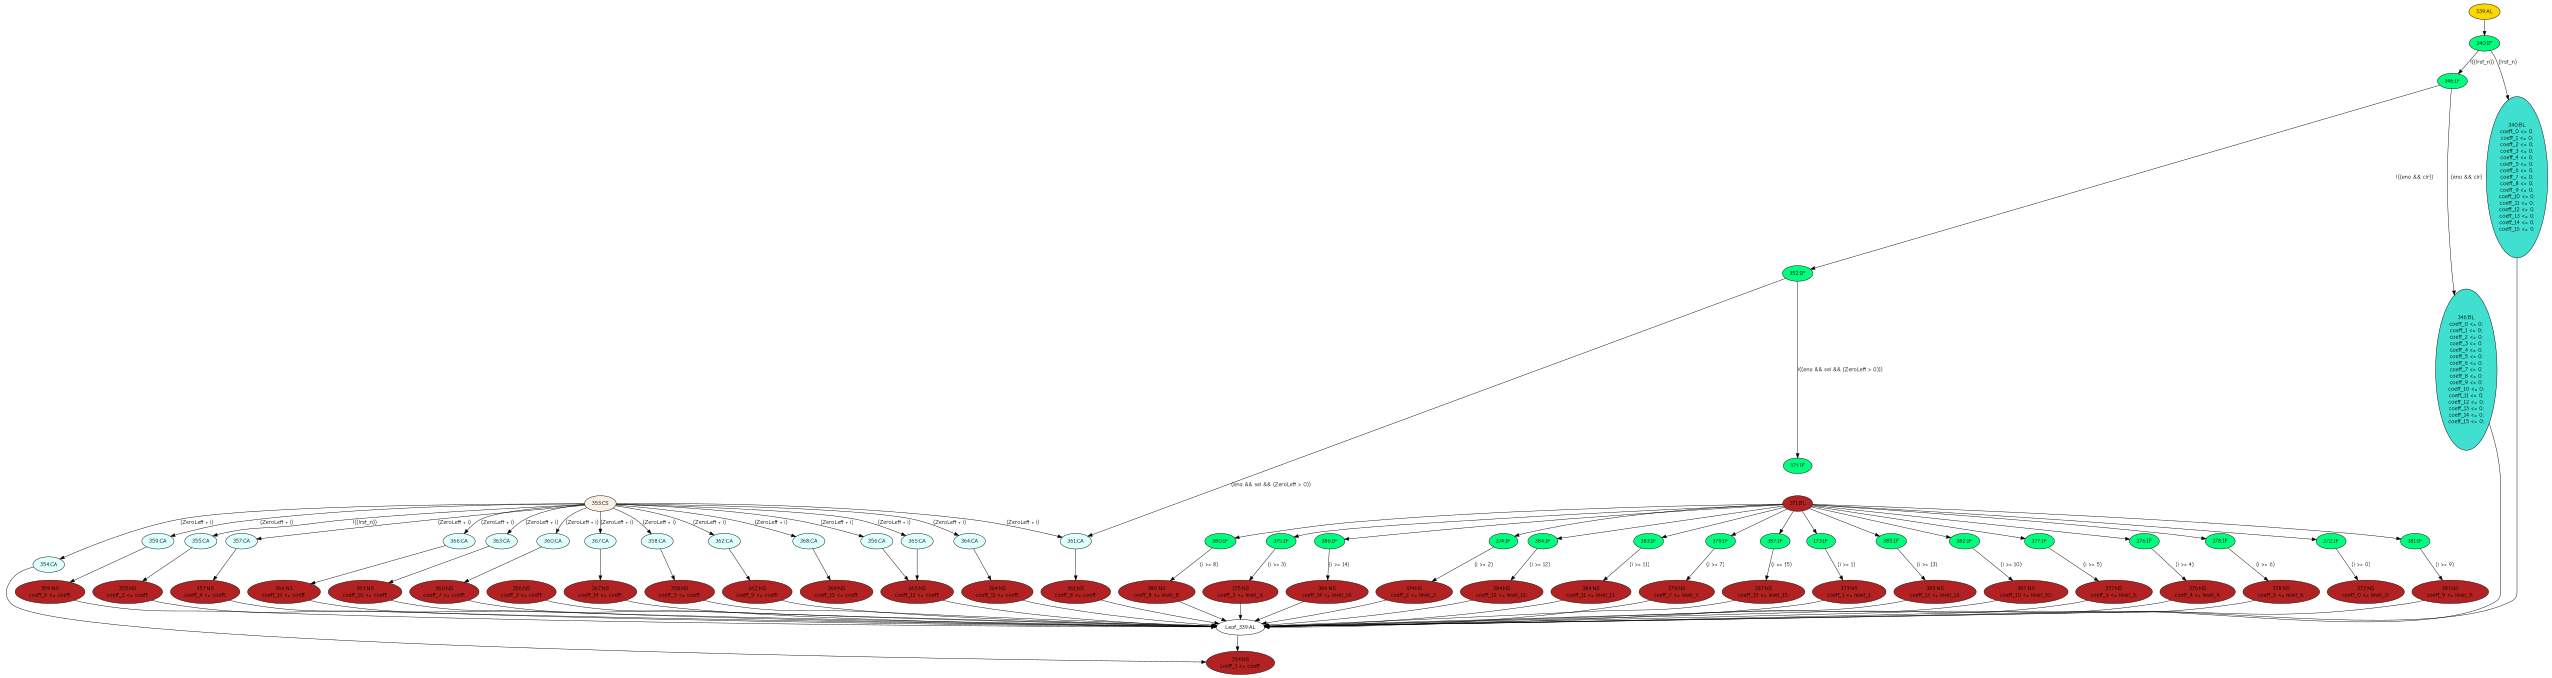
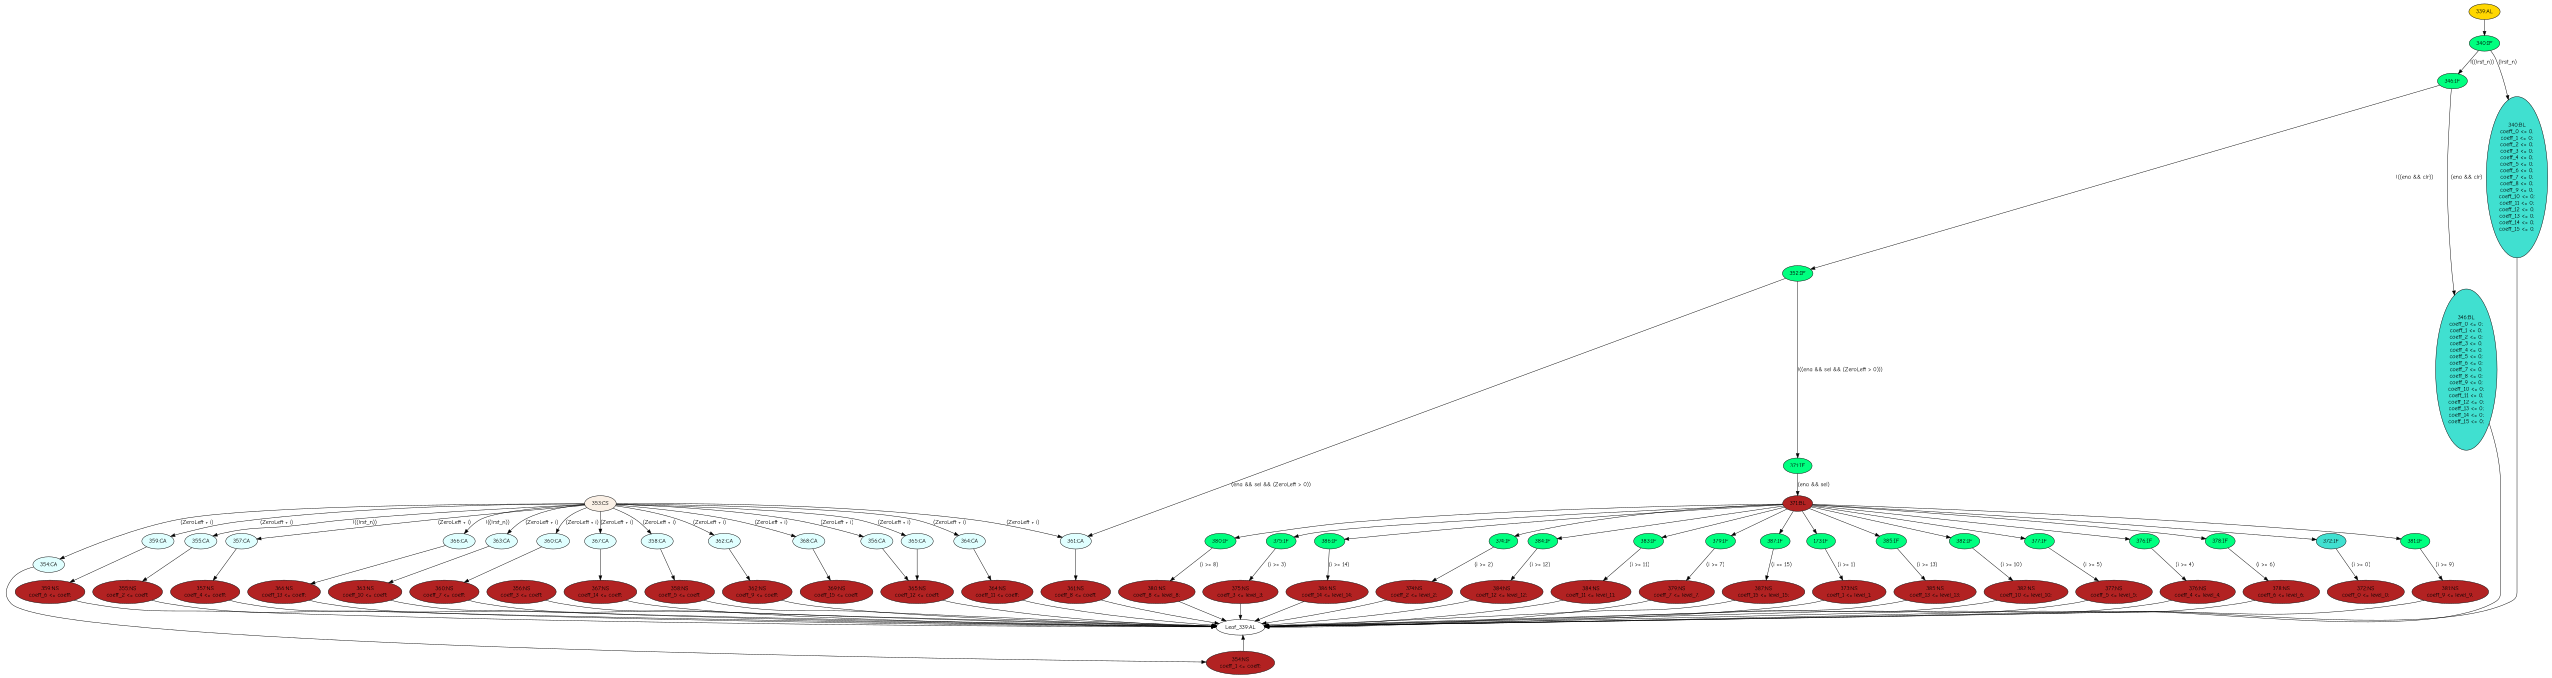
  strict digraph {
    fontname="Comic Neue"
    node [fillcolor=firebrick fontname="Comic Neue" statements="[]" style=filled typ=NonblockingSubstitution]
    edge [cond="[]" fontname="Comic Neue" lineno=None]
    n1 [ast="<pyverilog.vparser.ast.NonblockingSubstitution object at 0x7f7673762750>" label="380:NS\ncoeff_8 <= level_8;" statements="[<pyverilog.vparser.ast.NonblockingSubstitution object at 0x7f7673762750>]"]
    n2 [def_var="['coeff_1', 'coeff_0', 'coeff_3', 'coeff_2', 'coeff_5', 'coeff_4', 'coeff_7', 'coeff_6', 'coeff_9', 'coeff_8', 'coeff_11', 'coeff_10', 'coeff_13', 'coeff_12', 'coeff_15', 'coeff_14']" label="Leaf_339:AL" fillcolor="" statements="" style="" typ=""]
    n3 [ast="<pyverilog.vparser.ast.NonblockingSubstitution object at 0x7f7673767450>" label="387:NS\ncoeff_15 <= level_15;" statements="[<pyverilog.vparser.ast.NonblockingSubstitution object at 0x7f7673767450>]"]
    n4 [ast="<pyverilog.vparser.ast.NonblockingSubstitution object at 0x7f76737877d0>" label="378:NS\ncoeff_6 <= level_6;" statements="[<pyverilog.vparser.ast.NonblockingSubstitution object at 0x7f76737877d0>]"]
    n5 [ast="<pyverilog.vparser.ast.NonblockingSubstitution object at 0x7f7673767a90>" label="381:NS\ncoeff_9 <= level_9;" statements="[<pyverilog.vparser.ast.NonblockingSubstitution object at 0x7f7673767a90>]"]
    n6 [ast="<pyverilog.vparser.ast.NonblockingSubstitution object at 0x7f7673767750>" label="362:NS\ncoeff_9 <= coeff;" statements="[<pyverilog.vparser.ast.NonblockingSubstitution object at 0x7f7673767750>]"]
    n7 [ast="<pyverilog.vparser.ast.NonblockingSubstitution object at 0x7f7673767890>" label="354:NS\ncoeff_1 <= coeff;" statements="[<pyverilog.vparser.ast.NonblockingSubstitution object at 0x7f7673767890>]"]
    n8 [ast="<pyverilog.vparser.ast.IfStatement object at 0x7f76737679d0>" fillcolor=springgreen label="381:IF" typ=IfStatement]
    n9 [ast="<pyverilog.vparser.ast.Block object at 0x7f767379bed0>" fillcolor=turquoise label="340:BL\ncoeff_0 <= 0;\ncoeff_1 <= 0;\ncoeff_2 <= 0;\ncoeff_3 <= 0;\ncoeff_4 <= 0;\ncoeff_5 <= 0;\ncoeff_6 <= 0;\ncoeff_7 <= 0;\ncoeff_8 <= 0;\ncoeff_9 <= 0;\ncoeff_10 <= 0;\ncoeff_11 <= 0;\ncoeff_12 <= 0;\ncoeff_13 <= 0;\ncoeff_14 <= 0;\ncoeff_15 <= 0;" statements="[<pyverilog.vparser.ast.NonblockingSubstitution object at 0x7f767379bf10>, <pyverilog.vparser.ast.NonblockingSubstitution object at 0x7f76737a6090>, <pyverilog.vparser.ast.NonblockingSubstitution object at 0x7f76737a61d0>, <pyverilog.vparser.ast.NonblockingSubstitution object at 0x7f76737a6310>, <pyverilog.vparser.ast.NonblockingSubstitution object at 0x7f76737a6450>, <pyverilog.vparser.ast.NonblockingSubstitution object at 0x7f76737a6590>, <pyverilog.vparser.ast.NonblockingSubstitution object at 0x7f76737a66d0>, <pyverilog.vparser.ast.NonblockingSubstitution object at 0x7f76737a6810>, <pyverilog.vparser.ast.NonblockingSubstitution object at 0x7f76737a6950>, <pyverilog.vparser.ast.NonblockingSubstitution object at 0x7f76737a6a90>, <pyverilog.vparser.ast.NonblockingSubstitution object at 0x7f76737a6bd0>, <pyverilog.vparser.ast.NonblockingSubstitution object at 0x7f76737a6d10>, <pyverilog.vparser.ast.NonblockingSubstitution object at 0x7f76737a6e50>, <pyverilog.vparser.ast.NonblockingSubstitution object at 0x7f76737a6f90>, <pyverilog.vparser.ast.NonblockingSubstitution object at 0x7f76737b0110>, <pyverilog.vparser.ast.NonblockingSubstitution object at 0x7f76737b0250>]" typ=Block]
    n10 [ast="<pyverilog.vparser.ast.Case object at 0x7f767379b790>" fillcolor=lightcyan label="365:CA" typ=Case]
    n11 [ast="<pyverilog.vparser.ast.NonblockingSubstitution object at 0x7f767379b810>" label="365:NS\ncoeff_12 <= coeff;" statements="[<pyverilog.vparser.ast.NonblockingSubstitution object at 0x7f767379b810>]"]
    n12 [ast="<pyverilog.vparser.ast.Case object at 0x7f7673767dd0>" fillcolor=lightcyan label="356:CA" typ=Case]
    n13 [ast="<pyverilog.vparser.ast.NonblockingSubstitution object at 0x7f7673767e50>" label="356:NS\ncoeff_3 <= coeff;" statements="[<pyverilog.vparser.ast.NonblockingSubstitution object at 0x7f7673767e50>]"]
    n14 [ast="<pyverilog.vparser.ast.IfStatement object at 0x7f7673787d10>" fillcolor=springgreen label="352:IF" typ=IfStatement]
    n15 [ast="<pyverilog.vparser.ast.IfStatement object at 0x7f7673787d50>" fillcolor=springgreen label="371:IF" typ=IfStatement]
    n16 [ast="<pyverilog.vparser.ast.Case object at 0x7f767379b3d0>" fillcolor=lightcyan label="361:CA" typ=Case]
    n17 [ast="<pyverilog.vparser.ast.Block object at 0x7f7673787d90>" label="371:BL" typ=Block]
    n18 [ast="<pyverilog.vparser.ast.CaseStatement object at 0x7f7673791c90>" fillcolor=linen label="353:CS" typ=CaseStatement]
    n19 [ast="<pyverilog.vparser.ast.Case object at 0x7f767376a610>" fillcolor=lightcyan label="364:CA" typ=Case]
    n20 [ast="<pyverilog.vparser.ast.Case object at 0x7f7673767590>" fillcolor=lightcyan label="359:CA" typ=Case]
    n21 [ast="<pyverilog.vparser.ast.Case object at 0x7f7673791e50>" fillcolor=lightcyan label="355:CA" typ=Case]
    n22 [ast="<pyverilog.vparser.ast.Case object at 0x7f767379b050>" fillcolor=lightcyan label="357:CA" typ=Case]
    n23 [ast="<pyverilog.vparser.ast.Case object at 0x7f7673767f90>" fillcolor=lightcyan label="368:CA" typ=Case]
    n24 [ast="<pyverilog.vparser.ast.Case object at 0x7f767376ad90>" fillcolor=lightcyan label="362:CA" typ=Case]
    n25 [ast="<pyverilog.vparser.ast.Case object at 0x7f767379b990>" fillcolor=lightcyan label="366:CA" typ=Case]
    n26 [ast="<pyverilog.vparser.ast.Case object at 0x7f767379b590>" fillcolor=lightcyan label="363:CA" typ=Case]
    n27 [ast="<pyverilog.vparser.ast.Case object at 0x7f767379b210>" fillcolor=lightcyan label="360:CA" typ=Case]
    n28 [ast="<pyverilog.vparser.ast.Case object at 0x7f7673791dd0>" fillcolor=lightcyan label="354:CA" typ=Case]
    n29 [ast="<pyverilog.vparser.ast.Case object at 0x7f767379ba50>" fillcolor=lightcyan label="367:CA" typ=Case]
    n30 [ast="<pyverilog.vparser.ast.Case object at 0x7f767376a7d0>" fillcolor=lightcyan label="358:CA" typ=Case]
    n31 [ast="<pyverilog.vparser.ast.IfStatement object at 0x7f767376a150>" fillcolor=springgreen label="375:IF" typ=IfStatement]
    n32 [ast="<pyverilog.vparser.ast.IfStatement object at 0x7f767376a910>" fillcolor=springgreen label="374:IF" typ=IfStatement]
    n33 [ast="<pyverilog.vparser.ast.IfStatement object at 0x7f767376ab50>" fillcolor=springgreen label="384:IF" typ=IfStatement]
    n34 [ast="<pyverilog.vparser.ast.IfStatement object at 0x7f7673791790>" fillcolor=springgreen label="383:IF" typ=IfStatement]
    n35 [ast="<pyverilog.vparser.ast.IfStatement object at 0x7f7673787550>" fillcolor=springgreen label="385:IF" typ=IfStatement]
    n36 [ast="<pyverilog.vparser.ast.IfStatement object at 0x7f7673787790>" fillcolor=springgreen label="378:IF" typ=IfStatement]
    n37 [ast="<pyverilog.vparser.ast.IfStatement object at 0x7f7673791050>" fillcolor=springgreen label="173:IF" typ=IfStatement]
-   n38 [ast="<pyverilog.vparser.ast.IfStatement object at 0x7f7673787dd0>" fillcolor=springgreen label="372:IF" typ=IfStatement]
+   n38 [ast="<pyverilog.vparser.ast.IfStatement object at 0x7f7673787dd0>" fillcolor=turquoise label="372:IF" typ=IfStatement]
    n39 [ast="<pyverilog.vparser.ast.IfStatement object at 0x7f7673791590>" fillcolor=springgreen label="380:IF" typ=IfStatement]
    n40 [ast="<pyverilog.vparser.ast.IfStatement object at 0x7f7673791390>" fillcolor=springgreen label="377:IF" typ=IfStatement]
    n41 [ast="<pyverilog.vparser.ast.IfStatement object at 0x7f7673791ad0>" fillcolor=springgreen label="387:IF" typ=IfStatement]
    n42 [ast="<pyverilog.vparser.ast.IfStatement object at 0x7f76737919d0>" fillcolor=springgreen label="386:IF" typ=IfStatement]
    n43 [ast="<pyverilog.vparser.ast.IfStatement object at 0x7f7673791490>" fillcolor=springgreen label="379:IF" typ=IfStatement]
    n44 [ast="<pyverilog.vparser.ast.IfStatement object at 0x7f7673791150>" fillcolor=springgreen label="376:IF" typ=IfStatement]
    n45 [ast="<pyverilog.vparser.ast.IfStatement object at 0x7f7673791690>" fillcolor=springgreen label="382:IF" typ=IfStatement]
    n46 [ast="<pyverilog.vparser.ast.NonblockingSubstitution object at 0x7f767376a690>" label="364:NS\ncoeff_11 <= coeff;" statements="[<pyverilog.vparser.ast.NonblockingSubstitution object at 0x7f767376a690>]"]
    n47 [ast="<pyverilog.vparser.ast.NonblockingSubstitution object at 0x7f7673767610>" label="359:NS\ncoeff_6 <= coeff;" statements="[<pyverilog.vparser.ast.NonblockingSubstitution object at 0x7f7673767610>]"]
    n48 [ast="<pyverilog.vparser.ast.NonblockingSubstitution object at 0x7f7673791ed0>" label="355:NS\ncoeff_2 <= coeff;" statements="[<pyverilog.vparser.ast.NonblockingSubstitution object at 0x7f7673791ed0>]"]
    n49 [ast="<pyverilog.vparser.ast.NonblockingSubstitution object at 0x7f767379b0d0>" label="357:NS\ncoeff_4 <= coeff;" statements="[<pyverilog.vparser.ast.NonblockingSubstitution object at 0x7f767379b0d0>]"]
    n50 [ast="<pyverilog.vparser.ast.NonblockingSubstitution object at 0x7f767379b450>" label="361:NS\ncoeff_8 <= coeff;" statements="[<pyverilog.vparser.ast.NonblockingSubstitution object at 0x7f767379b450>]"]
    n51 [ast="<pyverilog.vparser.ast.NonblockingSubstitution object at 0x7f7673767fd0>" label="369:NS\ncoeff_15 <= coeff;" statements="[<pyverilog.vparser.ast.NonblockingSubstitution object at 0x7f7673767fd0>]"]
    n52 [ast="<pyverilog.vparser.ast.NonblockingSubstitution object at 0x7f7673767c90>" label="366:NS\ncoeff_13 <= coeff;" statements="[<pyverilog.vparser.ast.NonblockingSubstitution object at 0x7f7673767c90>]"]
    n53 [ast="<pyverilog.vparser.ast.NonblockingSubstitution object at 0x7f767379b610>" label="363:NS\ncoeff_10 <= coeff;" statements="[<pyverilog.vparser.ast.NonblockingSubstitution object at 0x7f767379b610>]"]
    n54 [ast="<pyverilog.vparser.ast.NonblockingSubstitution object at 0x7f767379b290>" label="360:NS\ncoeff_7 <= coeff;" statements="[<pyverilog.vparser.ast.NonblockingSubstitution object at 0x7f767379b290>]"]
    n55 [ast="<pyverilog.vparser.ast.NonblockingSubstitution object at 0x7f767379bad0>" label="367:NS\ncoeff_14 <= coeff;" statements="[<pyverilog.vparser.ast.NonblockingSubstitution object at 0x7f767379bad0>]"]
    n56 [ast="<pyverilog.vparser.ast.NonblockingSubstitution object at 0x7f767376a850>" label="358:NS\ncoeff_5 <= coeff;" statements="[<pyverilog.vparser.ast.NonblockingSubstitution object at 0x7f767376a850>]"]
    n57 [ast="<pyverilog.vparser.ast.NonblockingSubstitution object at 0x7f767376a190>" label="375:NS\ncoeff_3 <= level_3;" statements="[<pyverilog.vparser.ast.NonblockingSubstitution object at 0x7f767376a190>]"]
    n58 [ast="<pyverilog.vparser.ast.NonblockingSubstitution object at 0x7f767376a4d0>" label="386:NS\ncoeff_14 <= level_14;" statements="[<pyverilog.vparser.ast.NonblockingSubstitution object at 0x7f767376a4d0>]"]
    n59 [ast="<pyverilog.vparser.ast.NonblockingSubstitution object at 0x7f767376a950>" label="374:NS\ncoeff_2 <= level_2;" statements="[<pyverilog.vparser.ast.NonblockingSubstitution object at 0x7f767376a950>]"]
    n60 [ast="<pyverilog.vparser.ast.NonblockingSubstitution object at 0x7f767376ab90>" label="384:NS\ncoeff_12 <= level_12;" statements="[<pyverilog.vparser.ast.NonblockingSubstitution object at 0x7f767376ab90>]"]
    n61 [ast="<pyverilog.vparser.ast.NonblockingSubstitution object at 0x7f76737917d0>" label="384:NS\ncoeff_11 <= level_11;" statements="[<pyverilog.vparser.ast.NonblockingSubstitution object at 0x7f76737917d0>]"]
    n62 [ast="<pyverilog.vparser.ast.NonblockingSubstitution object at 0x7f767376ae10>" label="379:NS\ncoeff_7 <= level_7;" statements="[<pyverilog.vparser.ast.NonblockingSubstitution object at 0x7f767376ae10>]"]
    n63 [ast="<pyverilog.vparser.ast.Block object at 0x7f76737873d0>" fillcolor=turquoise label="346:BL\ncoeff_0 <= 0;\ncoeff_1 <= 0;\ncoeff_2 <= 0;\ncoeff_3 <= 0;\ncoeff_4 <= 0;\ncoeff_5 <= 0;\ncoeff_6 <= 0;\ncoeff_7 <= 0;\ncoeff_8 <= 0;\ncoeff_9 <= 0;\ncoeff_10 <= 0;\ncoeff_11 <= 0;\ncoeff_12 <= 0;\ncoeff_13 <= 0;\ncoeff_14 <= 0;\ncoeff_15 <= 0;" statements="[<pyverilog.vparser.ast.NonblockingSubstitution object at 0x7f767376af50>, <pyverilog.vparser.ast.NonblockingSubstitution object at 0x7f767377d0d0>, <pyverilog.vparser.ast.NonblockingSubstitution object at 0x7f767377d210>, <pyverilog.vparser.ast.NonblockingSubstitution object at 0x7f767377d350>, <pyverilog.vparser.ast.NonblockingSubstitution object at 0x7f767377d490>, <pyverilog.vparser.ast.NonblockingSubstitution object at 0x7f767377d5d0>, <pyverilog.vparser.ast.NonblockingSubstitution object at 0x7f767377d710>, <pyverilog.vparser.ast.NonblockingSubstitution object at 0x7f767377d850>, <pyverilog.vparser.ast.NonblockingSubstitution object at 0x7f767377d990>, <pyverilog.vparser.ast.NonblockingSubstitution object at 0x7f767377dad0>, <pyverilog.vparser.ast.NonblockingSubstitution object at 0x7f767377dc10>, <pyverilog.vparser.ast.NonblockingSubstitution object at 0x7f767377dd50>, <pyverilog.vparser.ast.NonblockingSubstitution object at 0x7f767377de90>, <pyverilog.vparser.ast.NonblockingSubstitution object at 0x7f767377dfd0>, <pyverilog.vparser.ast.NonblockingSubstitution object at 0x7f7673787150>, <pyverilog.vparser.ast.NonblockingSubstitution object at 0x7f7673787290>]" typ=Block]
    n64 [ast="<pyverilog.vparser.ast.NonblockingSubstitution object at 0x7f7673787410>" label="373:NS\ncoeff_1 <= level_1;" statements="[<pyverilog.vparser.ast.NonblockingSubstitution object at 0x7f7673787410>]"]
    n65 [ast="<pyverilog.vparser.ast.NonblockingSubstitution object at 0x7f7673787590>" label="385:NS\ncoeff_13 <= level_13;" statements="[<pyverilog.vparser.ast.NonblockingSubstitution object at 0x7f7673787590>]"]
    n66 [ast="<pyverilog.vparser.ast.NonblockingSubstitution object at 0x7f76737879d0>" label="382:NS\ncoeff_10 <= level_10;" statements="[<pyverilog.vparser.ast.NonblockingSubstitution object at 0x7f76737879d0>]"]
    n67 [ast="<pyverilog.vparser.ast.Always object at 0x7f7673787b10>" clk_sens=True fillcolor=gold label="339:AL" sens="['clk', 'rst_n']" typ=Always use_var="['level_8', 'level_9', 'level_4', 'level_5', 'level_6', 'level_7', 'level_0', 'level_1', 'level_2', 'level_3', 'ena', 'sel', 'clr', 'rst_n', 'i', 'coeff', 'level_14', 'level_15', 'level_12', 'level_13', 'level_10', 'level_11', 'ZeroLeft']"]
    n68 [ast="<pyverilog.vparser.ast.IfStatement object at 0x7f7673787c90>" fillcolor=springgreen label="340:IF" typ=IfStatement]
    n69 [ast="<pyverilog.vparser.ast.IfStatement object at 0x7f7673787cd0>" fillcolor=springgreen label="346:IF" typ=IfStatement]
    n70 [ast="<pyverilog.vparser.ast.NonblockingSubstitution object at 0x7f7673787e10>" label="372:NS\ncoeff_0 <= level_0;" statements="[<pyverilog.vparser.ast.NonblockingSubstitution object at 0x7f7673787e10>]"]
    n71 [ast="<pyverilog.vparser.ast.NonblockingSubstitution object at 0x7f767376a390>" label="377:NS\ncoeff_5 <= level_5;" statements="[<pyverilog.vparser.ast.NonblockingSubstitution object at 0x7f767376a390>]"]
    n72 [ast="<pyverilog.vparser.ast.NonblockingSubstitution object at 0x7f7673791190>" label="376:NS\ncoeff_4 <= level_4;" statements="[<pyverilog.vparser.ast.NonblockingSubstitution object at 0x7f7673791190>]"]
    n1 -> n2
    n3 -> n2
    n4 -> n2
    n5 -> n2
    n6 -> n2
-   n2 -> n7
+   n7 -> n2
    n8 -> n5 [cond="['i']" label="(i >= 9)" lineno=381]
    n9 -> n2
    n10 -> n11
    n11 -> n2
    n12 -> n11
    n13 -> n2
    n14 -> n15 [cond="['ena', 'sel', 'ZeroLeft']" label="!((ena && sel && (ZeroLeft > 0)))" lineno=352]
    n14 -> n16 [cond="['ena', 'sel', 'ZeroLeft']" label="(ena && sel && (ZeroLeft > 0))" lineno=352]
+   n15 -> n17 [cond="['ena', 'sel']" label="(ena && sel)" lineno=371]
    n16 -> n50
    n17 -> n8
    n17 -> n31
    n17 -> n32
    n17 -> n33
    n17 -> n34
    n17 -> n35
    n17 -> n36
    n17 -> n37
    n17 -> n38
    n17 -> n39
    n17 -> n40
    n17 -> n41
    n17 -> n42
    n17 -> n43
    n17 -> n44
    n17 -> n45
    n18 -> n10 [cond="['ZeroLeft', 'i']" label="(ZeroLeft + i)" lineno=353]
    n18 -> n12 [cond="['ZeroLeft', 'i']" label="(ZeroLeft + i)" lineno=353]
    n18 -> n16 [cond="['ZeroLeft', 'i']" label="(ZeroLeft + i)" lineno=353]
    n18 -> n19 [cond="['ZeroLeft', 'i']" label="(ZeroLeft + i)" lineno=353]
    n18 -> n20 [cond="['ZeroLeft', 'i']" label="(ZeroLeft + i)" lineno=353]
    n18 -> n21 [cond="['ZeroLeft', 'i']" label="!((!rst_n))" lineno=353]
    n18 -> n22 [cond="['ZeroLeft', 'i']" label="(ZeroLeft + i)" lineno=353]
    n18 -> n23 [cond="['ZeroLeft', 'i']" label="(ZeroLeft + i)" lineno=353]
    n18 -> n24 [cond="['ZeroLeft', 'i']" label="(ZeroLeft + i)" lineno=353]
-   n18 -> n25 [cond="['ZeroLeft', 'i']" label="(ZeroLeft + i)" lineno=353]
+   n18 -> n25 [cond="['ZeroLeft', 'i']" label="!((!rst_n))" lineno=353]
    n18 -> n26 [cond="['ZeroLeft', 'i']" label="(ZeroLeft + i)" lineno=353]
    n18 -> n27 [cond="['ZeroLeft', 'i']" label="(ZeroLeft + i)" lineno=353]
    n18 -> n28 [cond="['ZeroLeft', 'i']" label="(ZeroLeft + i)" lineno=353]
    n18 -> n29 [cond="['ZeroLeft', 'i']" label="(ZeroLeft + i)" lineno=353]
    n18 -> n30 [cond="['ZeroLeft', 'i']" label="(ZeroLeft + i)" lineno=353]
    n19 -> n46
    n20 -> n47
    n21 -> n48
    n22 -> n49
    n23 -> n51
    n24 -> n6
    n25 -> n52
    n26 -> n53
    n27 -> n54
    n28 -> n7
    n29 -> n55
    n30 -> n56
    n31 -> n57 [cond="['i']" label="(i >= 3)" lineno=375]
    n32 -> n59 [cond="['i']" label="(i >= 2)" lineno=374]
    n33 -> n60 [cond="['i']" label="(i >= 12)" lineno=384]
    n34 -> n61 [cond="['i']" label="(i >= 11)" lineno=383]
    n35 -> n65 [cond="['i']" label="(i >= 13)" lineno=385]
    n36 -> n4 [cond="['i']" label="(i >= 6)" lineno=378]
    n37 -> n64 [cond="['i']" label="(i >= 1)" lineno=373]
    n38 -> n70 [cond="['i']" label="(i >= 0)" lineno=372]
    n39 -> n1 [cond="['i']" label="(i >= 8)" lineno=380]
    n40 -> n71 [cond="['i']" label="(i >= 5)" lineno=377]
    n41 -> n3 [cond="['i']" label="(i == 15)" lineno=387]
    n42 -> n58 [cond="['i']" label="(i >= 14)" lineno=386]
    n43 -> n62 [cond="['i']" label="(i >= 7)" lineno=379]
    n44 -> n72 [cond="['i']" label="(i >= 4)" lineno=376]
    n45 -> n66 [cond="['i']" label="(i >= 10)" lineno=382]
    n46 -> n2
    n47 -> n2
    n48 -> n2
    n49 -> n2
    n50 -> n2
    n52 -> n2
    n53 -> n2
    n54 -> n2
    n55 -> n2
    n56 -> n2
    n57 -> n2
    n58 -> n2
    n59 -> n2
    n60 -> n2
    n61 -> n2
    n62 -> n2
    n63 -> n2
    n64 -> n2
    n65 -> n2
    n66 -> n2
    n67 -> n68
    n68 -> n9 [cond="['rst_n']" label="(!rst_n)" lineno=340]
    n68 -> n69 [cond="['rst_n']" label="!((!rst_n))" lineno=340]
    n69 -> n14 [cond="['ena', 'clr']" label="!((ena && clr))" lineno=346]
    n69 -> n63 [cond="['ena', 'clr']" label="(ena && clr)" lineno=346]
    n71 -> n2
    n72 -> n2
  }
